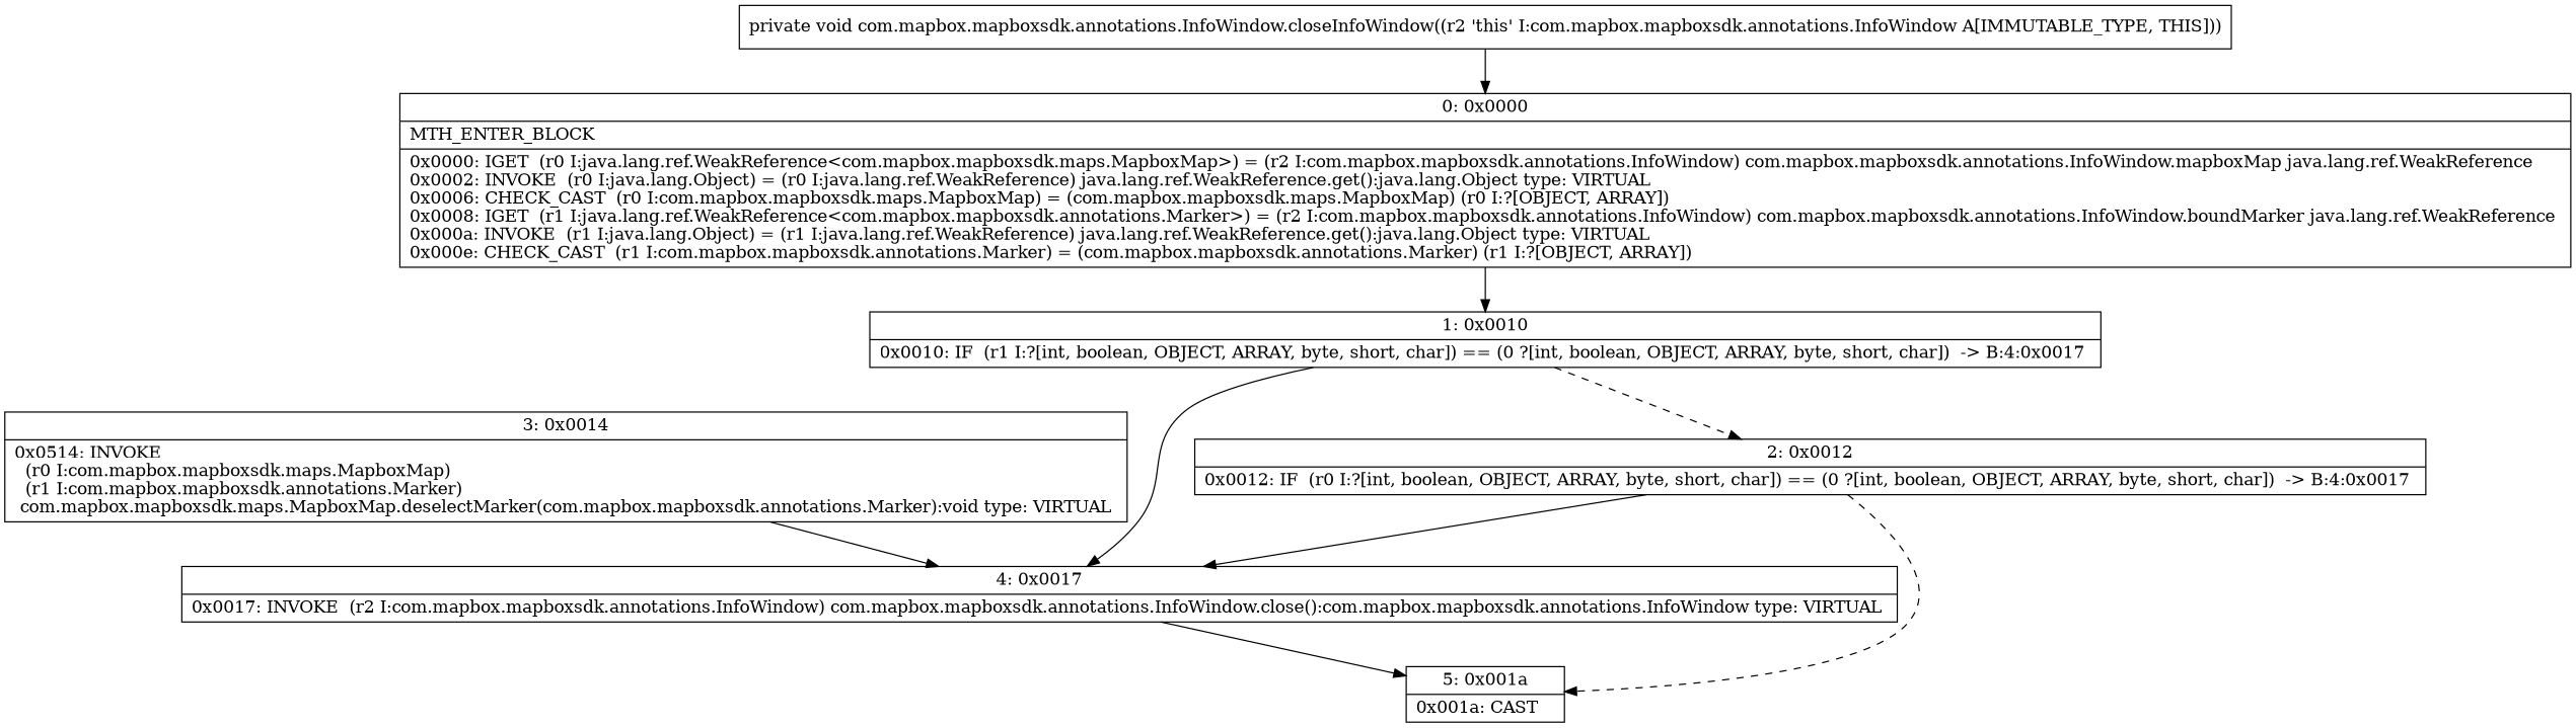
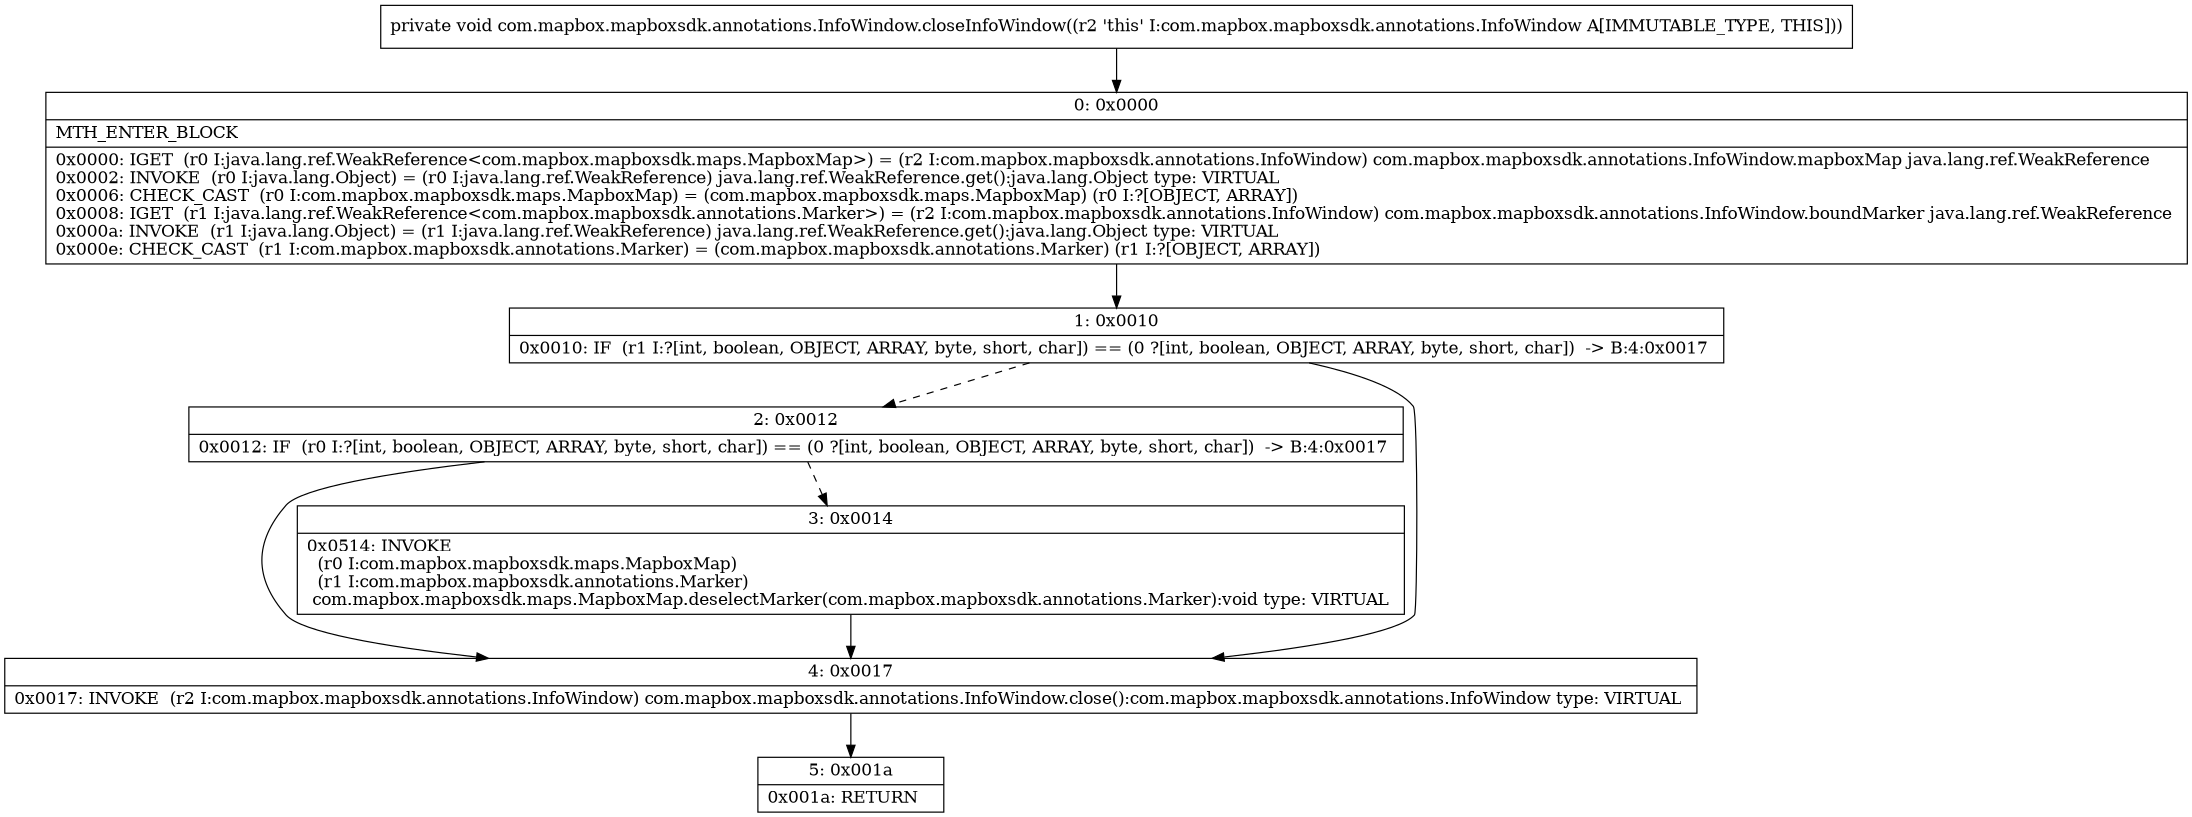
  digraph {
    node [shape=record]
    n1 [label="{0\:\ 0x0000|MTH_ENTER_BLOCK\l|0x0000: IGET  (r0 I:java.lang.ref.WeakReference\<com.mapbox.mapboxsdk.maps.MapboxMap\>) = (r2 I:com.mapbox.mapboxsdk.annotations.InfoWindow) com.mapbox.mapboxsdk.annotations.InfoWindow.mapboxMap java.lang.ref.WeakReference \l0x0002: INVOKE  (r0 I:java.lang.Object) = (r0 I:java.lang.ref.WeakReference) java.lang.ref.WeakReference.get():java.lang.Object type: VIRTUAL \l0x0006: CHECK_CAST  (r0 I:com.mapbox.mapboxsdk.maps.MapboxMap) = (com.mapbox.mapboxsdk.maps.MapboxMap) (r0 I:?[OBJECT, ARRAY]) \l0x0008: IGET  (r1 I:java.lang.ref.WeakReference\<com.mapbox.mapboxsdk.annotations.Marker\>) = (r2 I:com.mapbox.mapboxsdk.annotations.InfoWindow) com.mapbox.mapboxsdk.annotations.InfoWindow.boundMarker java.lang.ref.WeakReference \l0x000a: INVOKE  (r1 I:java.lang.Object) = (r1 I:java.lang.ref.WeakReference) java.lang.ref.WeakReference.get():java.lang.Object type: VIRTUAL \l0x000e: CHECK_CAST  (r1 I:com.mapbox.mapboxsdk.annotations.Marker) = (com.mapbox.mapboxsdk.annotations.Marker) (r1 I:?[OBJECT, ARRAY]) \l}"]
    n2 [label="{1\:\ 0x0010|0x0010: IF  (r1 I:?[int, boolean, OBJECT, ARRAY, byte, short, char]) == (0 ?[int, boolean, OBJECT, ARRAY, byte, short, char])  \-\> B:4:0x0017 \l}"]
    n3 [label="{2\:\ 0x0012|0x0012: IF  (r0 I:?[int, boolean, OBJECT, ARRAY, byte, short, char]) == (0 ?[int, boolean, OBJECT, ARRAY, byte, short, char])  \-\> B:4:0x0017 \l}"]
    n4 [label="{4\:\ 0x0017|0x0017: INVOKE  (r2 I:com.mapbox.mapboxsdk.annotations.InfoWindow) com.mapbox.mapboxsdk.annotations.InfoWindow.close():com.mapbox.mapboxsdk.annotations.InfoWindow type: VIRTUAL \l}"]
    n5 [label="{3\:\ 0x0014|0x0514: INVOKE  \l  (r0 I:com.mapbox.mapboxsdk.maps.MapboxMap)\l  (r1 I:com.mapbox.mapboxsdk.annotations.Marker)\l com.mapbox.mapboxsdk.maps.MapboxMap.deselectMarker(com.mapbox.mapboxsdk.annotations.Marker):void type: VIRTUAL \l}"]
-   n6 [label="{5\:\ 0x001a|0x001a: CAST   \l}"]
+   n6 [label="{5\:\ 0x001a|0x001a: RETURN   \l}"]
    n7 [label="{private void com.mapbox.mapboxsdk.annotations.InfoWindow.closeInfoWindow((r2 'this' I:com.mapbox.mapboxsdk.annotations.InfoWindow A[IMMUTABLE_TYPE, THIS])) }"]
    n1 -> n2
    n2 -> n3 [style=dashed]
    n2 -> n4
    n3 -> n4
-   n3 -> n6 [style=dashed]
+   n3 -> n5 [style=dashed]
    n4 -> n6
    n5 -> n4
    n7 -> n1
  }
